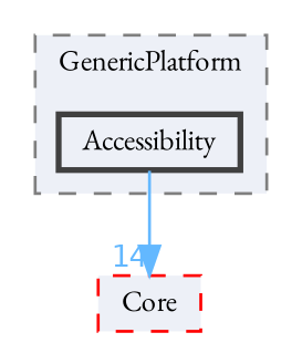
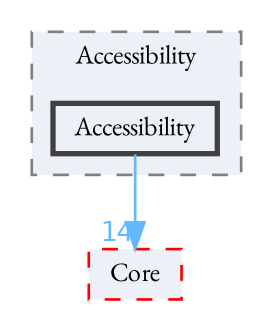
  digraph {
    compound=true
    fontname="EB Garamond"
    node [fillcolor="#edf0f7" fontname="EB Garamond" fontsize=10 shape=box]
    n1 [color=grey25 height=0.2 label=Accessibility style="filled,bold" width=0.4]
    n2 [color=red height=0.2 label=Core style="filled,dashed" width=0.4]
    subgraph cluster_1 {
      bgcolor="#edf0f7"
      fontsize=10
-     label=GenericPlatform
+     label=Accessibility
      pencolor=grey50
      style="filled,dashed"
      n1
    }
    n1 -> n2 [color=steelblue1 fontcolor=steelblue1 fontname="EB Garamond" fontsize=10 headlabel=14 labeldistance=1.5 labelfontname=Helvetica labelfontsize=10]
  }
